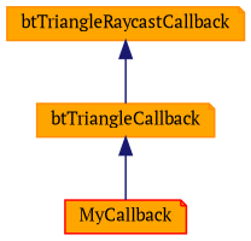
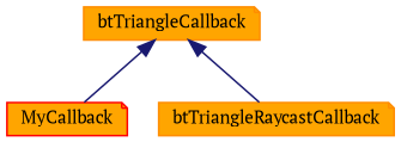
  digraph {
    fontname="PT Serif"
    node [color=darkorange fillcolor=orange fontname="PT Serif" fontsize=10 shape=note style=filled]
    edge [color=midnightblue dir=back fontname="PT Serif" fontsize=10 labelfontname=Helvetica labelfontsize=10 style=solid]
    n1 [color=red fontcolor=black height=0.2 label=MyCallback width=0.4]
    n2 [height=0.2 label=btTriangleRaycastCallback width=0.4]
    n3 [height=0.2 label=btTriangleCallback width=0.4]
    n3 -> n1
-   n2 -> n3
+   n3 -> n2
  }
